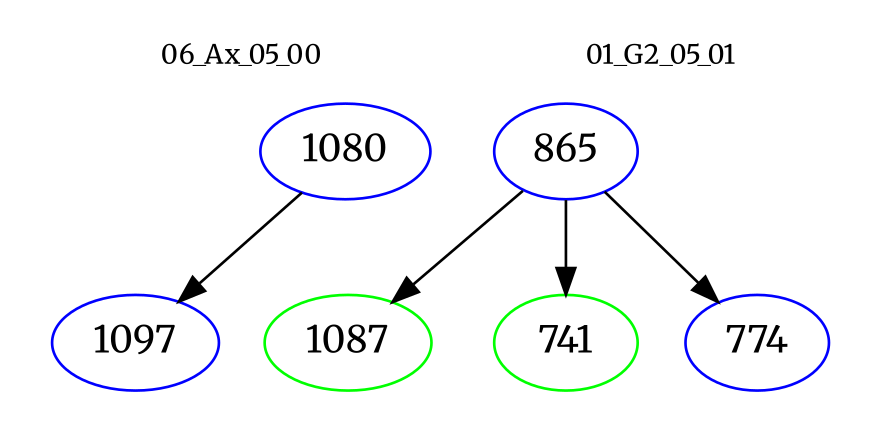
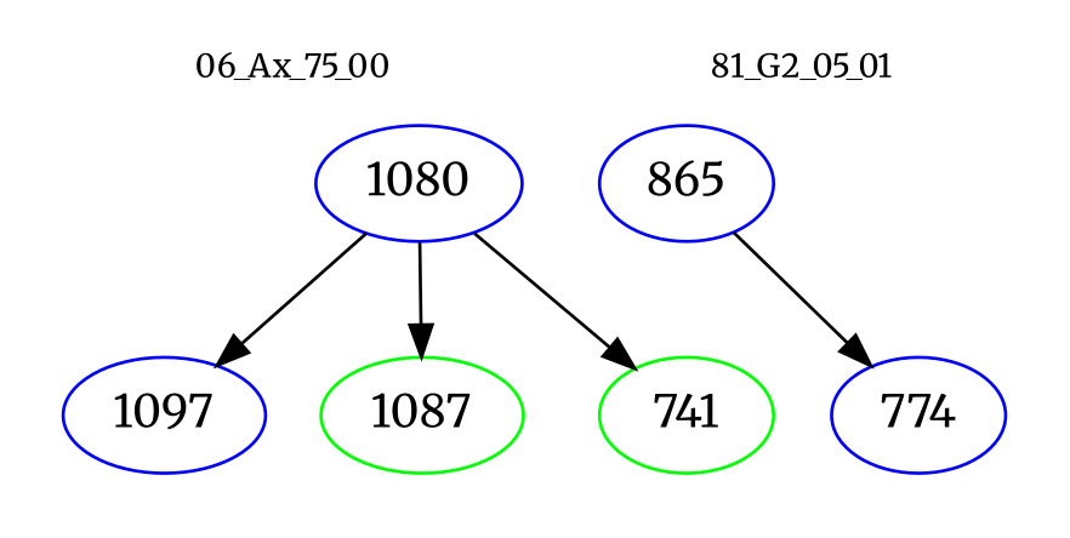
  digraph {
    fontname=Merriweather
    node [color=blue fontname=Merriweather]
    edge [color=black fontname=Merriweather]
    n1 [label=1080]
    n2 [label=1097]
    n3 [color=green label=1087]
    n4 [label=865]
    n5 [color=green label=741]
    n6 [label=774]
    subgraph cluster_1 {
      color=white
      fontsize=10
-     label="06_Ax_05_00"
+     label="06_Ax_75_00"
      n1
      n2
      n3
    }
    subgraph cluster_2 {
      color=white
      fontsize=10
-     label="01_G2_05_01"
+     label="81_G2_05_01"
      n4
      n5
      n6
    }
    n1 -> n2
-   n4 -> n3
-   n4 -> n5
+   n1 -> n3
+   n1 -> n5
    n4 -> n6
  }
